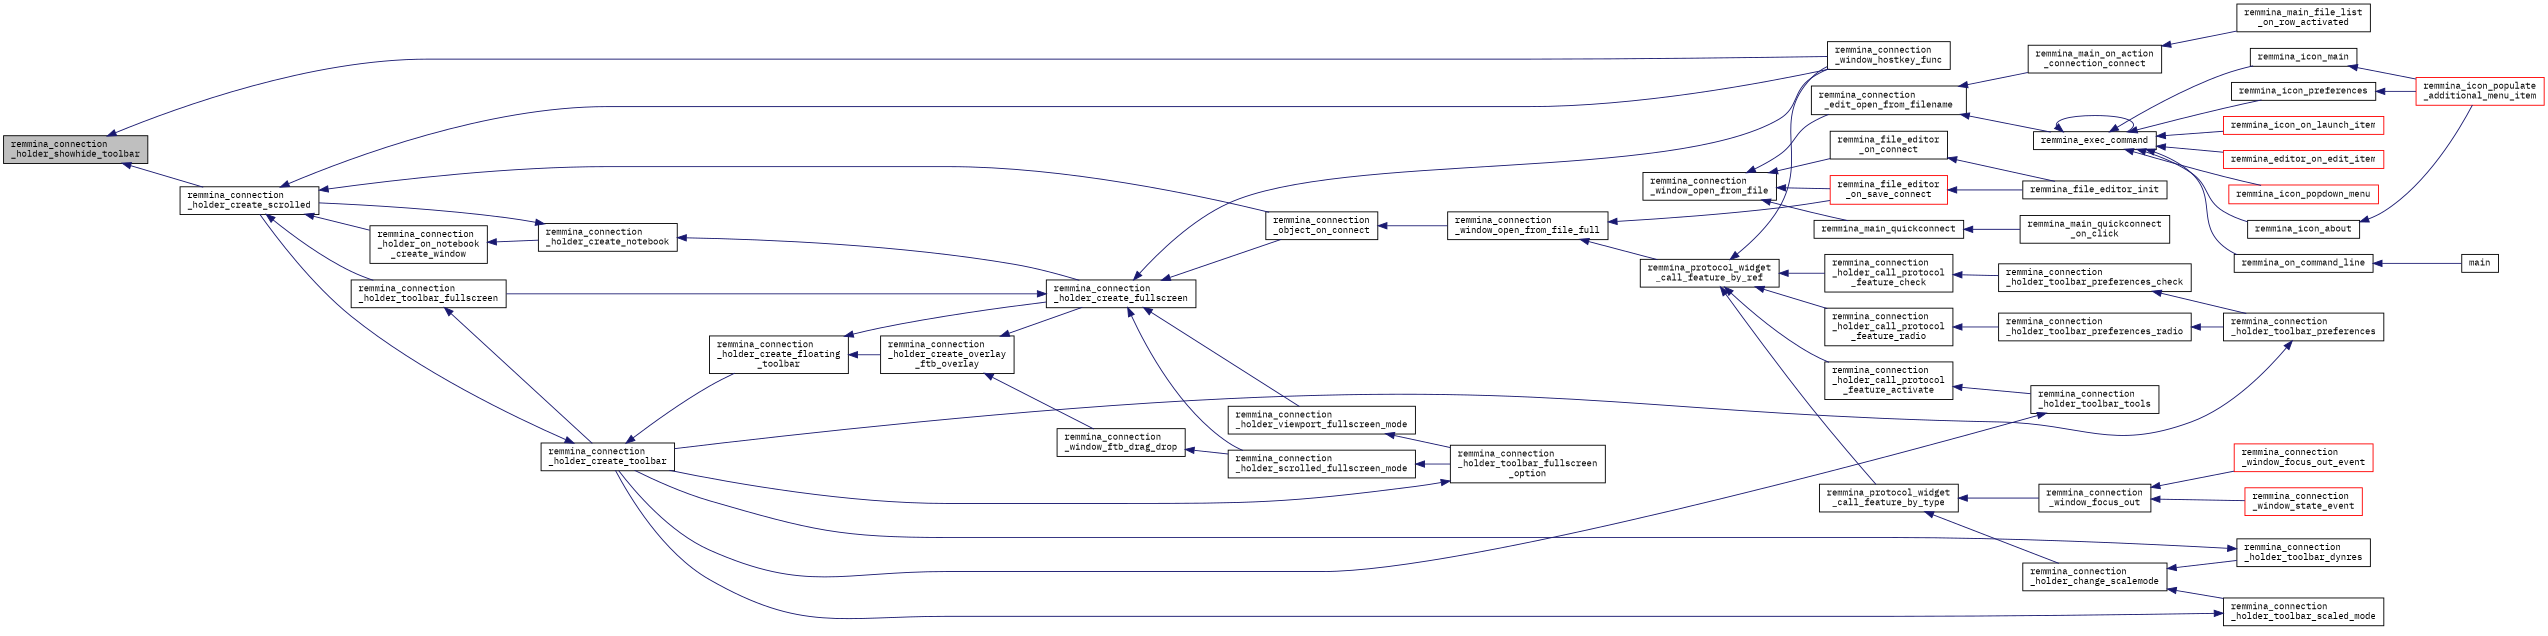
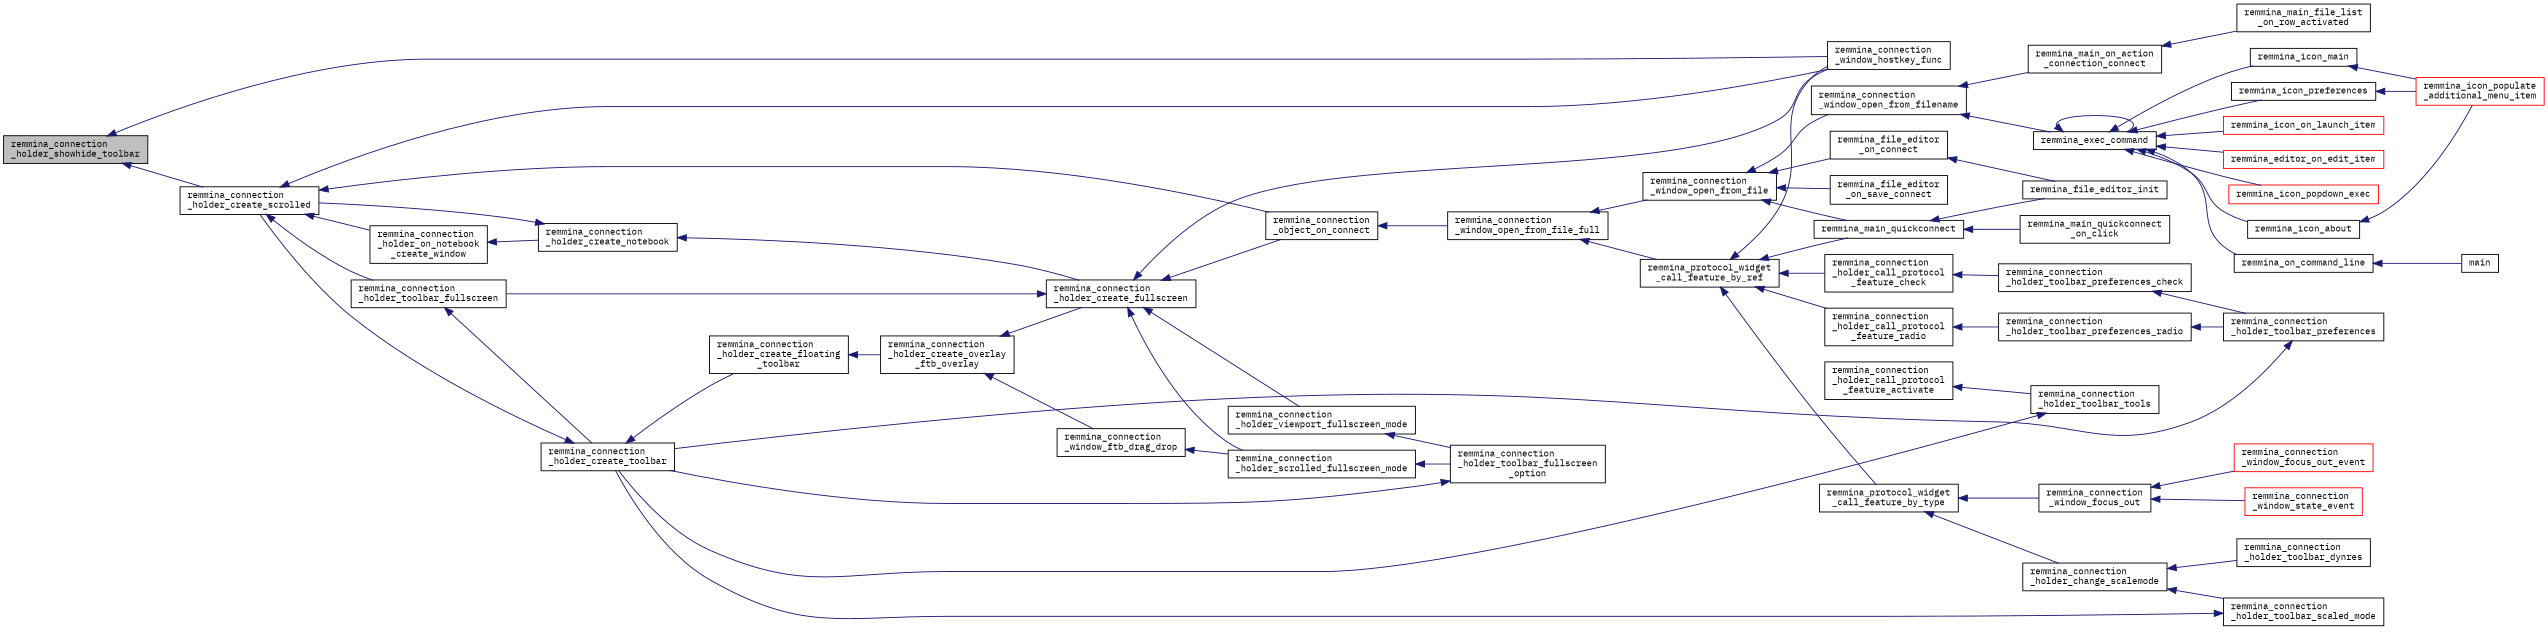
  digraph {
    fontname="IBM Plex Mono"
    rankdir=LR
    node [color=black fillcolor=white fontname="IBM Plex Mono" fontsize=10 shape=record style=filled]
    edge [color=midnightblue dir=back fontname="IBM Plex Mono" fontsize=10 labelfontname=Helvetica labelfontsize=10 style=solid]
    n1 [fillcolor=grey75 fontcolor=black height=0.2 label="remmina_connection\l_holder_showhide_toolbar" width=0.4]
    n2 [height=0.2 label="remmina_connection\l_holder_create_scrolled" width=0.4]
    n3 [height=0.2 label="remmina_connection\l_window_hostkey_func" width=0.4]
    n4 [height=0.2 label="remmina_connection\l_holder_toolbar_fullscreen" width=0.4]
    n5 [height=0.2 label="remmina_connection\l_object_on_connect" width=0.4]
    n6 [height=0.2 label="remmina_connection\l_holder_on_notebook\l_create_window" width=0.4]
    n7 [height=0.2 label="remmina_connection\l_holder_create_toolbar" width=0.4]
    n8 [height=0.2 label="remmina_connection\l_window_open_from_file_full" width=0.4]
    n9 [height=0.2 label="remmina_connection\l_holder_create_notebook" width=0.4]
    n10 [height=0.2 label="remmina_connection\l_holder_create_floating\l_toolbar" width=0.4]
    n11 [height=0.2 label="remmina_connection\l_holder_create_overlay\l_ftb_overlay" width=0.4]
    n12 [height=0.2 label="remmina_connection\l_holder_create_fullscreen" width=0.4]
    n13 [height=0.2 label="remmina_connection\l_window_ftb_drag_drop" width=0.4]
    n14 [height=0.2 label="remmina_connection\l_holder_viewport_fullscreen_mode" width=0.4]
    n15 [height=0.2 label="remmina_connection\l_holder_scrolled_fullscreen_mode" width=0.4]
    n16 [height=0.2 label="remmina_connection\l_holder_toolbar_fullscreen\l_option" width=0.4]
    n17 [height=0.2 label="remmina_connection\l_window_open_from_file" width=0.4]
    n18 [height=0.2 label="remmina_protocol_widget\l_call_feature_by_ref" width=0.4]
-   n19 [height=0.2 label="remmina_connection\l_edit_open_from_filename" width=0.4]
+   n19 [height=0.2 label="remmina_connection\l_window_open_from_filename" width=0.4]
    n20 [height=0.2 label="remmina_file_editor\l_on_connect" width=0.4]
-   n21 [color=red height=0.2 label="remmina_file_editor\l_on_save_connect" width=0.4]
+   n21 [height=0.2 label="remmina_file_editor\l_on_save_connect" width=0.4]
    n22 [height=0.2 label=remmina_main_quickconnect width=0.4]
    n23 [height=0.2 label="remmina_connection\l_holder_call_protocol\l_feature_radio" width=0.4]
    n24 [height=0.2 label="remmina_connection\l_holder_call_protocol\l_feature_check" width=0.4]
    n25 [height=0.2 label="remmina_connection\l_holder_call_protocol\l_feature_activate" width=0.4]
    n26 [height=0.2 label="remmina_protocol_widget\l_call_feature_by_type" width=0.4]
    n27 [height=0.2 label=remmina_exec_command width=0.4]
    n28 [height=0.2 label="remmina_main_on_action\l_connection_connect" width=0.4]
    n29 [height=0.2 label=remmina_file_editor_init width=0.4]
    n30 [height=0.2 label="remmina_main_quickconnect\l_on_click" width=0.4]
    n31 [height=0.2 label=remmina_on_command_line width=0.4]
    n32 [height=0.2 label=remmina_icon_main width=0.4]
    n33 [height=0.2 label=remmina_icon_preferences width=0.4]
    n34 [height=0.2 label=remmina_icon_about width=0.4]
    n35 [color=red height=0.2 label=remmina_icon_on_launch_item width=0.4]
    n36 [color=red height=0.2 label=remmina_editor_on_edit_item width=0.4]
-   n37 [color=red height=0.2 label=remmina_icon_popdown_menu width=0.4]
+   n37 [color=red height=0.2 label=remmina_icon_popdown_exec width=0.4]
    n38 [height=0.2 label="remmina_main_file_list\l_on_row_activated" width=0.4]
    n39 [height=0.2 label=main width=0.4]
    n40 [color=red height=0.2 label="remmina_icon_populate\l_additional_menu_item" width=0.4]
    n41 [height=0.2 label="remmina_connection\l_holder_toolbar_preferences_radio" width=0.4]
    n42 [height=0.2 label="remmina_connection\l_holder_toolbar_preferences_check" width=0.4]
    n43 [height=0.2 label="remmina_connection\l_holder_toolbar_tools" width=0.4]
    n44 [height=0.2 label="remmina_connection\l_holder_change_scalemode" width=0.4]
    n45 [height=0.2 label="remmina_connection\l_window_focus_out" width=0.4]
    n46 [height=0.2 label="remmina_connection\l_holder_toolbar_preferences" width=0.4]
    n47 [height=0.2 label="remmina_connection\l_holder_toolbar_dynres" width=0.4]
    n48 [height=0.2 label="remmina_connection\l_holder_toolbar_scaled_mode" width=0.4]
    n49 [color=red height=0.2 label="remmina_connection\l_window_focus_out_event" width=0.4]
    n50 [color=red height=0.2 label="remmina_connection\l_window_state_event" width=0.4]
    n1 -> n2
    n1 -> n3
    n2 -> n3
    n2 -> n4
    n2 -> n5
    n2 -> n6
    n4 -> n7
    n5 -> n8
    n6 -> n9
    n7 -> n2
    n7 -> n10
-   n8 -> n21
+   n8 -> n17
    n8 -> n18
    n9 -> n2
    n9 -> n12
    n10 -> n11
-   n10 -> n12
    n11 -> n12
    n11 -> n13
    n12 -> n3
    n12 -> n4
    n12 -> n5
    n12 -> n14
    n12 -> n15
    n13 -> n15
    n14 -> n16
    n15 -> n16
    n16 -> n7
    n17 -> n19
    n17 -> n20
    n17 -> n21
    n17 -> n22
    n18 -> n3
    n18 -> n23
    n18 -> n24
-   n18 -> n25
+   n18 -> n22
    n18 -> n26
    n19 -> n27
    n19 -> n28
    n20 -> n29
-   n21 -> n29
+   n22 -> n29
    n22 -> n30
    n23 -> n41
    n24 -> n42
    n25 -> n43
    n26 -> n44
    n26 -> n45
    n27 -> n27
    n27 -> n31
    n27 -> n32
    n27 -> n33
    n27 -> n34
    n27 -> n35
    n27 -> n36
    n27 -> n37
    n28 -> n38
    n31 -> n39
    n32 -> n40
    n33 -> n40
    n34 -> n40
    n41 -> n46
    n42 -> n46
    n43 -> n7
    n44 -> n47
    n44 -> n48
    n45 -> n49
    n45 -> n50
    n46 -> n7
-   n47 -> n7
    n48 -> n7
  }
